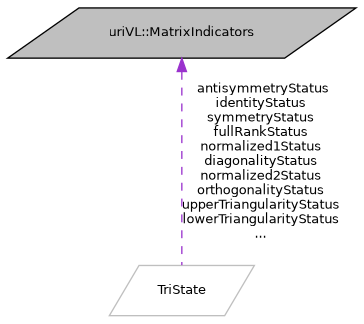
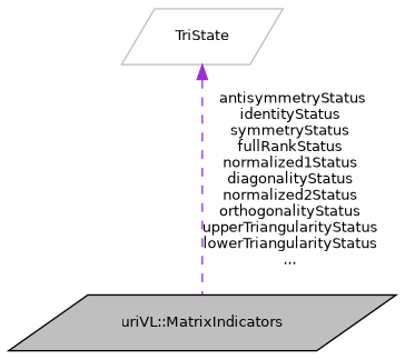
  digraph {
    node [fontname=Helvetica fontsize=10 shape=parallelogram style=filled]
    n1 [color=black fillcolor=grey75 fontcolor=black height=0.2 label="uriVL::MatrixIndicators" width=0.4]
    n2 [color=grey75 fillcolor=white height=0.2 label=TriState width=0.4]
-   n1 -> n2 [color=darkorchid3 dir=back fontname=Helvetica fontsize=10 label=" antisymmetryStatus\nidentityStatus\nsymmetryStatus\nfullRankStatus\nnormalized1Status\ndiagonalityStatus\nnormalized2Status\northogonalityStatus\nupperTriangularityStatus\nlowerTriangularityStatus\n..." labelfontname=Helvetica labelfontsize=10 style=dashed]
+   n2 -> n1 [color=darkorchid3 dir=back fontname=Helvetica fontsize=10 label=" antisymmetryStatus\nidentityStatus\nsymmetryStatus\nfullRankStatus\nnormalized1Status\ndiagonalityStatus\nnormalized2Status\northogonalityStatus\nupperTriangularityStatus\nlowerTriangularityStatus\n..." labelfontname=Helvetica labelfontsize=10 style=dashed]
  }
